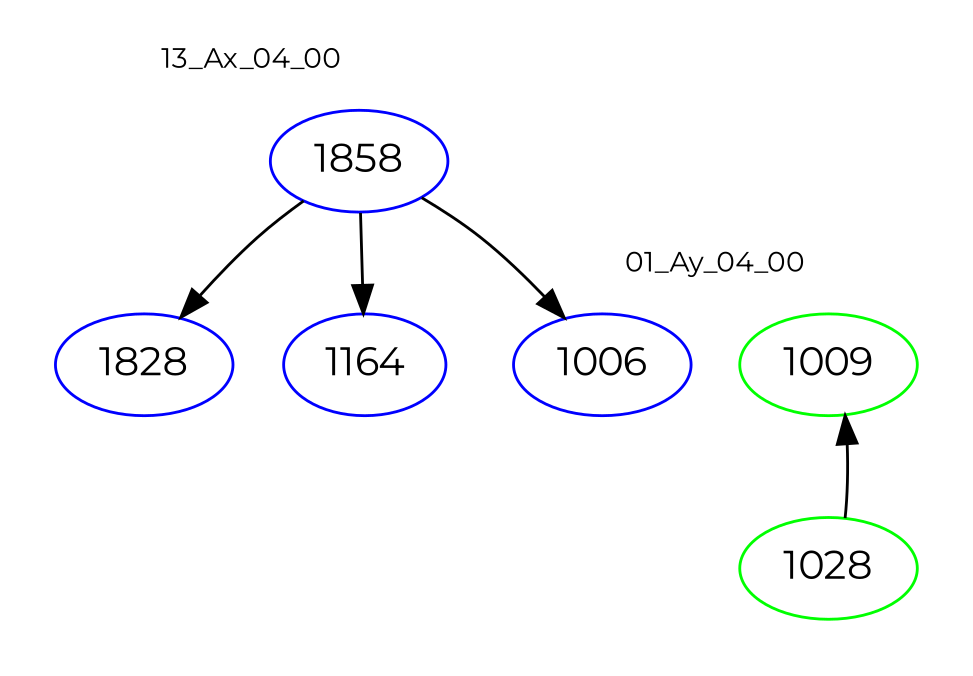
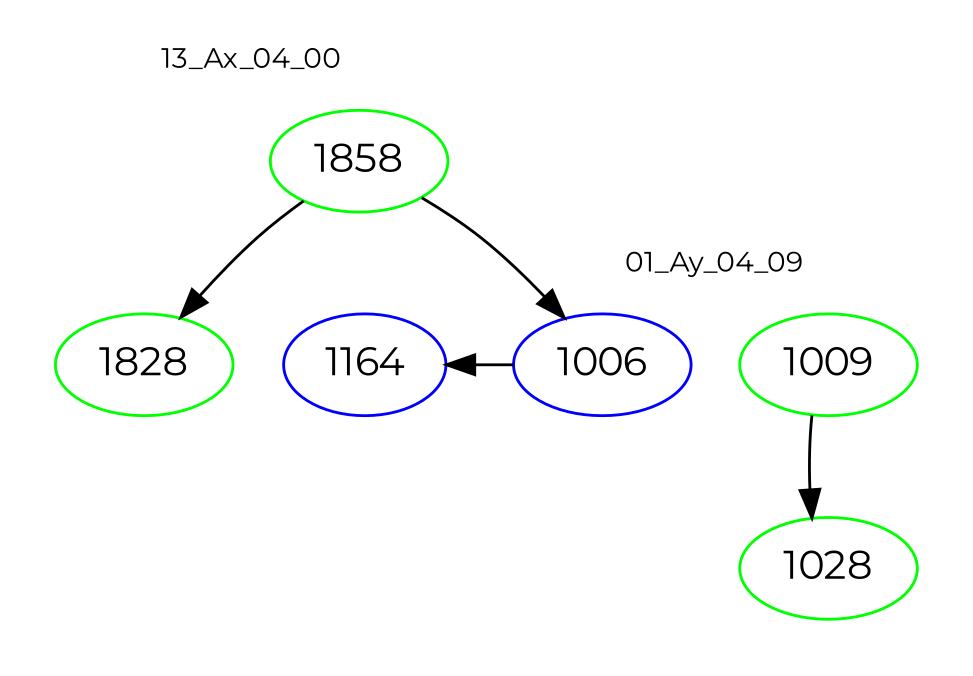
  digraph {
    fontname=Montserrat
    node [color=green fontname=Montserrat]
    edge [color=black fontname=Montserrat]
    n1 [label=1009]
    n2 [color=blue label=1006]
    n3 [label=1028]
-   n4 [color=blue label=1858]
-   n5 [color=blue label=1828]
+   n4 [label=1858]
+   n5 [label=1828]
    n6 [color=blue label=1164]
    subgraph cluster_1 {
      color=white
      fontsize=10
-     label="01_Ay_04_00"
+     label="01_Ay_04_09"
      n1
      n2
      n3
    }
    subgraph cluster_2 {
      color=white
      fontsize=10
      label="13_Ax_04_00"
      n4
      n5
      n6
    }
-   n3 -> n1
+   n1 -> n3
    n4 -> n2
    n4 -> n5
-   n4 -> n6
+   n2 -> n6
  }
